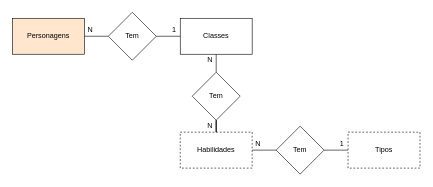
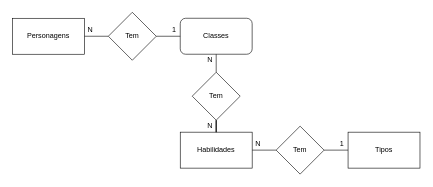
  <mxCell id="0" />
  <mxCell id="1" parent="0" />
  <mxCell id="2" style="edgeStyle=orthogonalEdgeStyle;rounded=0;orthogonalLoop=1;jettySize=auto;html=1;exitX=1;exitY=0.5;exitDx=0;exitDy=0;entryX=0;entryY=0.5;entryDx=0;entryDy=0;endArrow=none;endFill=0;" edge="1" parent="1" source="3" target="9"><mxGeometry relative="1" as="geometry" /></mxCell>
- <mxCell id="3" value="Personagens" style="rounded=0;whiteSpace=wrap;html=1;fillColor=#ffe6cc;" vertex="1" parent="1"><mxGeometry x="20" y="30" width="120" height="60" as="geometry" /></mxCell>
- <mxCell id="4" value="Classes" style="rounded=0;whiteSpace=wrap;html=1;" vertex="1" parent="1"><mxGeometry x="300" y="30" width="120" height="60" as="geometry" /></mxCell>
+ <mxCell id="3" value="Personagens" style="rounded=0;whiteSpace=wrap;html=1;" vertex="1" parent="1"><mxGeometry x="20" y="30" width="120" height="60" as="geometry" /></mxCell>
+ <mxCell id="4" value="Classes" style="whiteSpace=wrap;html=1;rounded=1;" vertex="1" parent="1"><mxGeometry x="300" y="30" width="120" height="60" as="geometry" /></mxCell>
  <mxCell id="5" style="edgeStyle=orthogonalEdgeStyle;rounded=0;orthogonalLoop=1;jettySize=auto;html=1;exitX=1;exitY=0.5;exitDx=0;exitDy=0;endArrow=none;endFill=0;" edge="1" parent="1" source="6" target="14"><mxGeometry relative="1" as="geometry" /></mxCell>
- <mxCell id="6" value="Habilidades" style="rounded=0;whiteSpace=wrap;html=1;dashed=1;" vertex="1" parent="1"><mxGeometry x="300" y="220" width="120" height="60" as="geometry" /></mxCell>
- <mxCell id="7" value="Tipos" style="rounded=0;whiteSpace=wrap;html=1;dashed=1;" vertex="1" parent="1"><mxGeometry x="580" y="220" width="120" height="60" as="geometry" /></mxCell>
+ <mxCell id="6" value="Habilidades" style="rounded=0;whiteSpace=wrap;html=1;" vertex="1" parent="1"><mxGeometry x="300" y="220" width="120" height="60" as="geometry" /></mxCell>
+ <mxCell id="7" value="Tipos" style="rounded=0;whiteSpace=wrap;html=1;" vertex="1" parent="1"><mxGeometry x="580" y="220" width="120" height="60" as="geometry" /></mxCell>
  <mxCell id="8" style="edgeStyle=orthogonalEdgeStyle;rounded=0;orthogonalLoop=1;jettySize=auto;html=1;exitX=1;exitY=0.5;exitDx=0;exitDy=0;entryX=0;entryY=0.5;entryDx=0;entryDy=0;endArrow=none;endFill=0;" edge="1" parent="1" source="9" target="4"><mxGeometry relative="1" as="geometry" /></mxCell>
  <mxCell id="9" value="Tem" style="rhombus;whiteSpace=wrap;html=1;" vertex="1" parent="1"><mxGeometry x="180" y="20" width="80" height="80" as="geometry" /></mxCell>
  <mxCell id="10" style="edgeStyle=orthogonalEdgeStyle;rounded=0;orthogonalLoop=1;jettySize=auto;html=1;exitX=0.5;exitY=0;exitDx=0;exitDy=0;entryX=0.5;entryY=1;entryDx=0;entryDy=0;endArrow=none;endFill=0;" edge="1" parent="1" source="12" target="4"><mxGeometry relative="1" as="geometry" /></mxCell>
  <mxCell id="11" style="edgeStyle=orthogonalEdgeStyle;rounded=0;orthogonalLoop=1;jettySize=auto;html=1;exitX=0.5;exitY=1;exitDx=0;exitDy=0;endArrow=none;endFill=0;" edge="1" parent="1" source="12" target="6"><mxGeometry relative="1" as="geometry" /></mxCell>
  <mxCell id="12" value="Tem" style="rhombus;whiteSpace=wrap;html=1;" vertex="1" parent="1"><mxGeometry x="320" y="120" width="80" height="80" as="geometry" /></mxCell>
  <mxCell id="13" style="edgeStyle=orthogonalEdgeStyle;rounded=0;orthogonalLoop=1;jettySize=auto;html=1;exitX=1;exitY=0.5;exitDx=0;exitDy=0;endArrow=none;endFill=0;" edge="1" parent="1" source="14" target="7"><mxGeometry relative="1" as="geometry" /></mxCell>
  <mxCell id="14" value="Tem" style="rhombus;whiteSpace=wrap;html=1;" vertex="1" parent="1"><mxGeometry x="460" y="210" width="80" height="80" as="geometry" /></mxCell>
  <mxCell id="15" value="1" style="text;html=1;strokeColor=none;fillColor=none;align=center;verticalAlign=middle;whiteSpace=wrap;rounded=0;" vertex="1" parent="1"><mxGeometry x="280" y="40" width="20" height="20" as="geometry" /></mxCell>
  <mxCell id="16" value="N" style="text;html=1;strokeColor=none;fillColor=none;align=center;verticalAlign=middle;whiteSpace=wrap;rounded=0;" vertex="1" parent="1"><mxGeometry x="340" y="200" width="20" height="20" as="geometry" /></mxCell>
  <mxCell id="17" value="1" style="text;html=1;strokeColor=none;fillColor=none;align=center;verticalAlign=middle;whiteSpace=wrap;rounded=0;" vertex="1" parent="1"><mxGeometry x="560" y="230" width="20" height="20" as="geometry" /></mxCell>
  <mxCell id="18" value="N" style="text;html=1;strokeColor=none;fillColor=none;align=center;verticalAlign=middle;whiteSpace=wrap;rounded=0;" vertex="1" parent="1"><mxGeometry x="420" y="230" width="20" height="20" as="geometry" /></mxCell>
  <mxCell id="19" value="N" style="text;html=1;strokeColor=none;fillColor=none;align=center;verticalAlign=middle;whiteSpace=wrap;rounded=0;" vertex="1" parent="1"><mxGeometry x="340" y="90" width="20" height="20" as="geometry" /></mxCell>
  <mxCell id="20" value="N" style="text;html=1;strokeColor=none;fillColor=none;align=center;verticalAlign=middle;whiteSpace=wrap;rounded=0;" vertex="1" parent="1"><mxGeometry x="140" y="40" width="20" height="20" as="geometry" /></mxCell>
